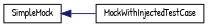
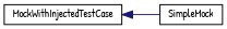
  digraph {
    rankdir=LR
    fontname="Patrick Hand"
    node [color=black fillcolor=white fontname="Patrick Hand" fontsize=10 shape=record style=filled]
    n1 [height=0.2 label=SimpleMock width=0.4]
    n2 [height=0.2 label=MockWithInjectedTestCase width=0.4]
-   n1 -> n2 [color=midnightblue dir=back fontname="Patrick Hand" fontsize=10 labelfontname=Helvetica labelfontsize=10 style=solid]
+   n2 -> n1 [color=midnightblue dir=back fontname="Patrick Hand" fontsize=10 labelfontname=Helvetica labelfontsize=10 style=solid]
  }
